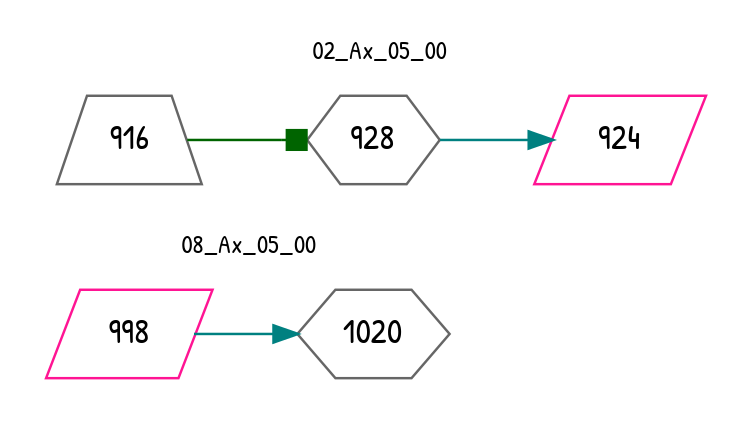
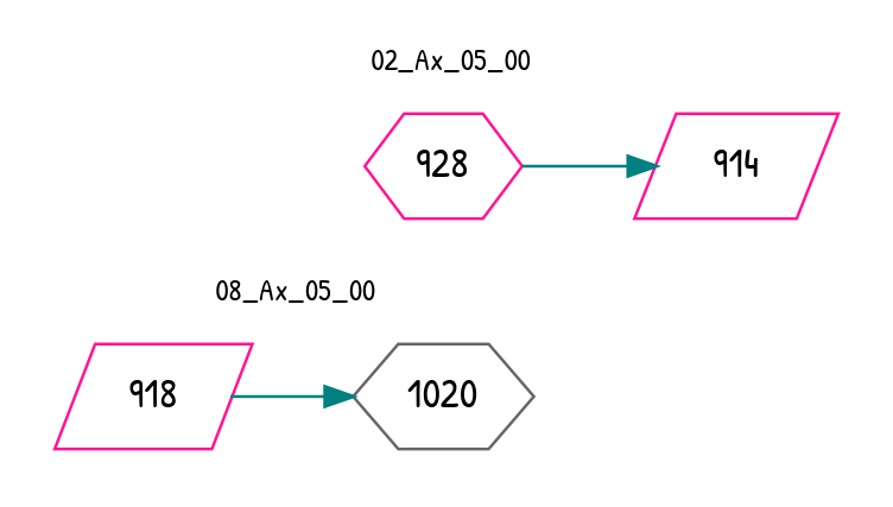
  digraph {
    fontname="Patrick Hand"
    rankdir=LR
    node [color=deeppink fontname="Patrick Hand" shape=parallelogram]
    edge [arrowhead=normal color=teal fontname="Patrick Hand"]
-   n1 [label=998]
+   n1 [label=918]
    n2 [color=gray40 label=1020 shape=hexagon]
-   n3 [color=gray40 label=916 shape=trapezium]
-   n4 [label=924]
-   n5 [color=gray40 label=928 shape=hexagon]
+   n4 [label=914]
+   n5 [label=928 shape=hexagon]
    subgraph cluster_1 {
      color=white
      fontsize=10
      label="08_Ax_05_00"
      n1
      n2
    }
    subgraph cluster_2 {
      color=white
      fontsize=10
      label="02_Ax_05_00"
-     n3
      n4
      n5
    }
    n1 -> n2
-   n3 -> n5 [arrowhead=box color=darkgreen]
    n5 -> n4
  }
